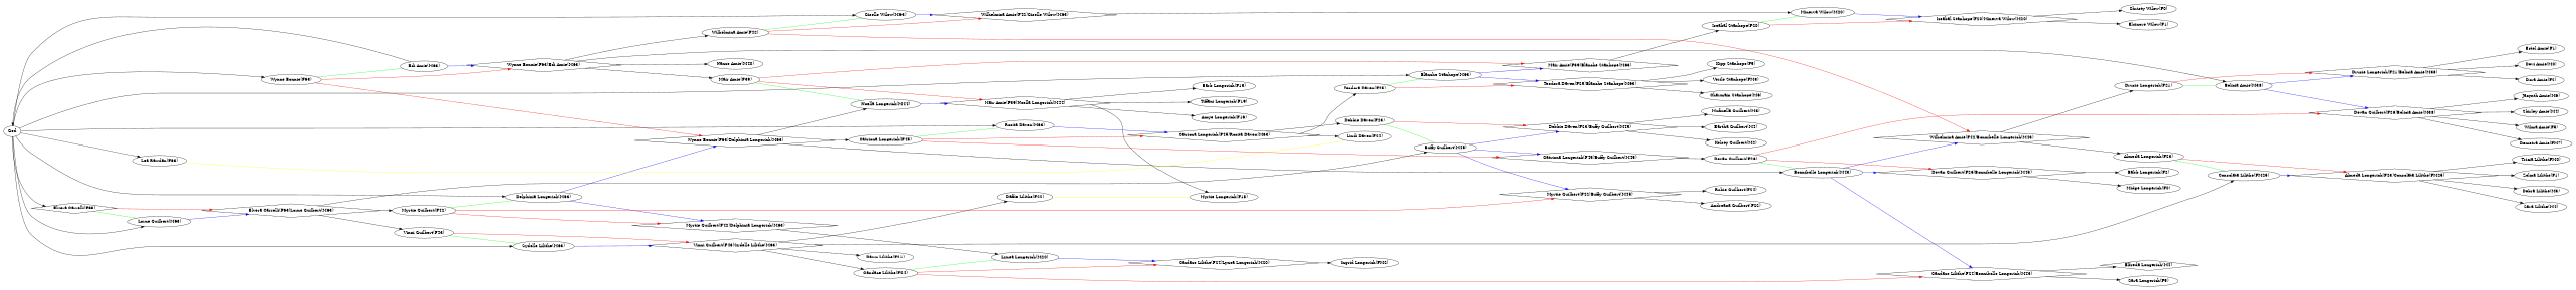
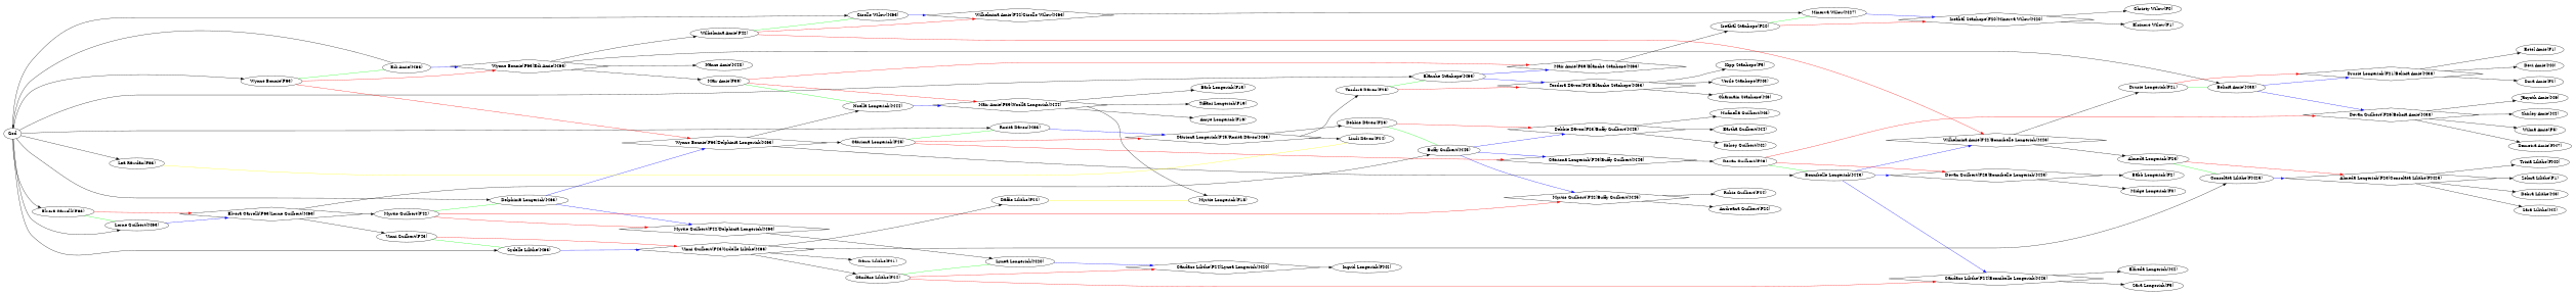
  digraph {
    rankdir=LR
    "Almeda Longerich(F23)Consolata Lilithe(FM25)" [height=.1 shape=diamond width=.1]
    "Debra Lilithe(M3)"
    "Sara Lilithe(M4)"
    "Tricia Lilithe(FM0)"
    "Zelma Lilithe(F1)"
    "Almeda Longerich(F23)"
    "Consolata Lilithe(FM25)"
    "Devan Guilbert(F26)Belicia Amie(M38)" [height=.1 shape=diamond width=.1]
    "Demetra Amie(FM7)"
    "Jacynth Amie(M6)"
    "Shirley Amie(M4)"
    "Wilma Amie(F5)"
    "Belicia Amie(M38)"
    "Drusie Longerich(F21)Belicia Amie(M38)" [height=.1 shape=diamond width=.1]
    "Devi Amie(M0)"
    "Dora Amie(F2)"
    "Estel Amie(F1)"
    "Mair Amie(F39)Blanche Stanhope(M63)" [height=.1 shape=diamond width=.1]
    "Iseabal Stanhope(F20)"
    "Blanche Stanhope(M63)"
    "Teodora Daven(F25)Blanche Stanhope(M63)" [height=.1 shape=diamond width=.1]
    "Charmain Stanhope(M6)"
    "Kipp Stanhope(F5)"
    "Verile Stanhope(FM3)"
-   "Minerva Wilow(M20)"
+   "Minerva Wilow(M20)" [label="Minerva Wilow(M27)"]
    "Iseabal Stanhope(F20)Minerva Wilow(M20)" [height=.1 shape=diamond width=.1]
    "Candace Lilithe(F24)Bonnibelle Longerich(M43)" [height=.1 shape=diamond width=.1]
-   "Elfreda Longerich(M4)" [shape=diamond]
+   "Elfreda Longerich(M4)"
    "Sara Longerich(F5)"
    "Bonnibelle Longerich(M43)"
    "Devan Guilbert(F26)Bonnibelle Longerich(M43)" [height=.1 shape=diamond width=.1]
    "Wilhelmina Amie(F42)Bonnibelle Longerich(M43)" [height=.1 shape=diamond width=.1]
    "Babb Longerich(F2)"
    "Midge Longerich(F0)"
    "Drusie Longerich(F21)"
    "Catriona Longerich(F45)Buffy Guilbert(M45)" [height=.1 shape=diamond width=.1]
    "Devan Guilbert(F26)"
    "Buffy Guilbert(M45)"
    "Debbie Daven(F23)Buffy Guilbert(M45)" [height=.1 shape=diamond width=.1]
    "Myrtie Guilbert(F42)Buffy Guilbert(M45)" [height=.1 shape=diamond width=.1]
    "Eartha Guilbert(M4)"
    "Kelsey Guilbert(M2)"
    "Mufinella Guilbert(M3)"
    "Andreana Guilbert(F22)"
    "Rubie Guilbert(F24)"
    "Candace Lilithe(F24)"
    "Lynea Longerich(M20)"
    "Candace Lilithe(F24)Lynea Longerich(M20)" [height=.1 shape=diamond width=.1]
    "Ingrid Longerich(FM2)"
    "Catriona Longerich(F45)"
    "Catriona Longerich(F45)Rosita Daven(M63)" [height=.1 shape=diamond width=.1]
    "Rosita Daven(M63)"
    "Debbie Daven(F23)"
    "Lindi Daven(F24)"
    "Teodora Daven(F25)"
    "Daffie Lilithe(F22)"
    "Myrtie Longerich(F18)"
    "Myrtie Guilbert(F42)Delphinia Longerich(M63)" [height=.1 shape=diamond width=.1]
    "Delphinia Longerich(M63)"
    "Wynne Bonnie(F63)Delphinia Longerich(M63)" [height=.1 shape=diamond width=.1]
    "Noella Longerich(M44)"
    "Mair Amie(F39)Noella Longerich(M44)" [height=.1 shape=diamond width=.1]
    "Wynne Bonnie(F63)Edi Amie(M63)" [height=.1 shape=diamond width=.1]
    "Mair Amie(F39)"
    "Wilhelmina Amie(F42)"
    "Nance Amie(M40)"
    "Edi Amie(M63)"
    God
    "Wilhelmina Amie(F42)Giselle Wilow(M63)" [height=.1 shape=diamond width=.1]
    "Giselle Wilow(M63)"
    "Elvera Carrelli(F63)Lorne Guilbert(M63)" [height=.1 shape=diamond width=.1]
    "Myrtie Guilbert(F42)"
    "Vinni Guilbert(F43)"
    "Sydelle Lilithe(M63)"
    "Vinni Guilbert(F43)Sydelle Lilithe(M63)" [height=.1 shape=diamond width=.1]
-   "Elvera Carrelli(F63)" [shape=diamond]
+   "Elvera Carrelli(F63)"
    "Lorne Guilbert(M63)"
    "Dawn Lilithe(F21)"
    "Lea Rawdan(F63)"
    "Wynne Bonnie(F63)"
    "Christy Wilow(F0)"
    "Elsinore Wilow(F1)"
    "Amye Longerich(F16)"
    "Barb Longerich(F15)"
    "Tiffani Longerich(F19)"
    "Almeda Longerich(F23)Consolata Lilithe(FM25)" -> "Debra Lilithe(M3)"
    "Almeda Longerich(F23)Consolata Lilithe(FM25)" -> "Sara Lilithe(M4)"
    "Almeda Longerich(F23)Consolata Lilithe(FM25)" -> "Tricia Lilithe(FM0)"
    "Almeda Longerich(F23)Consolata Lilithe(FM25)" -> "Zelma Lilithe(F1)"
    "Almeda Longerich(F23)" -> "Almeda Longerich(F23)Consolata Lilithe(FM25)" [color=red]
    "Almeda Longerich(F23)" -> "Consolata Lilithe(FM25)" [color=green dir=none]
    "Consolata Lilithe(FM25)" -> "Almeda Longerich(F23)Consolata Lilithe(FM25)" [color=blue]
    "Devan Guilbert(F26)Belicia Amie(M38)" -> "Demetra Amie(FM7)"
    "Devan Guilbert(F26)Belicia Amie(M38)" -> "Jacynth Amie(M6)"
    "Devan Guilbert(F26)Belicia Amie(M38)" -> "Shirley Amie(M4)"
    "Devan Guilbert(F26)Belicia Amie(M38)" -> "Wilma Amie(F5)"
    "Belicia Amie(M38)" -> "Devan Guilbert(F26)Belicia Amie(M38)" [color=blue]
    "Belicia Amie(M38)" -> "Drusie Longerich(F21)Belicia Amie(M38)" [color=blue]
    "Drusie Longerich(F21)Belicia Amie(M38)" -> "Devi Amie(M0)"
    "Drusie Longerich(F21)Belicia Amie(M38)" -> "Dora Amie(F2)"
    "Drusie Longerich(F21)Belicia Amie(M38)" -> "Estel Amie(F1)"
    "Mair Amie(F39)Blanche Stanhope(M63)" -> "Iseabal Stanhope(F20)"
    "Iseabal Stanhope(F20)" -> "Minerva Wilow(M20)" [color=green dir=none]
    "Iseabal Stanhope(F20)" -> "Iseabal Stanhope(F20)Minerva Wilow(M20)" [color=red]
    "Blanche Stanhope(M63)" -> "Mair Amie(F39)Blanche Stanhope(M63)" [color=blue]
    "Blanche Stanhope(M63)" -> "Teodora Daven(F25)Blanche Stanhope(M63)" [color=blue]
    "Teodora Daven(F25)Blanche Stanhope(M63)" -> "Charmain Stanhope(M6)"
    "Teodora Daven(F25)Blanche Stanhope(M63)" -> "Kipp Stanhope(F5)"
    "Teodora Daven(F25)Blanche Stanhope(M63)" -> "Verile Stanhope(FM3)"
    "Minerva Wilow(M20)" -> "Iseabal Stanhope(F20)Minerva Wilow(M20)" [color=blue]
    "Iseabal Stanhope(F20)Minerva Wilow(M20)" -> "Christy Wilow(F0)"
    "Iseabal Stanhope(F20)Minerva Wilow(M20)" -> "Elsinore Wilow(F1)"
    "Candace Lilithe(F24)Bonnibelle Longerich(M43)" -> "Elfreda Longerich(M4)"
    "Candace Lilithe(F24)Bonnibelle Longerich(M43)" -> "Sara Longerich(F5)"
    "Bonnibelle Longerich(M43)" -> "Candace Lilithe(F24)Bonnibelle Longerich(M43)" [color=blue]
    "Bonnibelle Longerich(M43)" -> "Devan Guilbert(F26)Bonnibelle Longerich(M43)" [color=blue]
    "Bonnibelle Longerich(M43)" -> "Wilhelmina Amie(F42)Bonnibelle Longerich(M43)" [color=blue]
    "Devan Guilbert(F26)Bonnibelle Longerich(M43)" -> "Babb Longerich(F2)"
    "Devan Guilbert(F26)Bonnibelle Longerich(M43)" -> "Midge Longerich(F0)"
    "Wilhelmina Amie(F42)Bonnibelle Longerich(M43)" -> "Almeda Longerich(F23)"
    "Wilhelmina Amie(F42)Bonnibelle Longerich(M43)" -> "Drusie Longerich(F21)"
    "Drusie Longerich(F21)" -> "Belicia Amie(M38)" [color=green dir=none]
    "Drusie Longerich(F21)" -> "Drusie Longerich(F21)Belicia Amie(M38)" [color=red]
    "Catriona Longerich(F45)Buffy Guilbert(M45)" -> "Devan Guilbert(F26)"
    "Devan Guilbert(F26)" -> "Devan Guilbert(F26)Belicia Amie(M38)" [color=red]
    "Devan Guilbert(F26)" -> "Bonnibelle Longerich(M43)" [color=green dir=none]
    "Devan Guilbert(F26)" -> "Devan Guilbert(F26)Bonnibelle Longerich(M43)" [color=red]
    "Buffy Guilbert(M45)" -> "Catriona Longerich(F45)Buffy Guilbert(M45)" [color=blue]
    "Buffy Guilbert(M45)" -> "Debbie Daven(F23)Buffy Guilbert(M45)" [color=blue]
    "Buffy Guilbert(M45)" -> "Myrtie Guilbert(F42)Buffy Guilbert(M45)" [color=blue]
    "Debbie Daven(F23)Buffy Guilbert(M45)" -> "Eartha Guilbert(M4)"
    "Debbie Daven(F23)Buffy Guilbert(M45)" -> "Kelsey Guilbert(M2)"
    "Debbie Daven(F23)Buffy Guilbert(M45)" -> "Mufinella Guilbert(M3)"
    "Myrtie Guilbert(F42)Buffy Guilbert(M45)" -> "Andreana Guilbert(F22)"
    "Myrtie Guilbert(F42)Buffy Guilbert(M45)" -> "Rubie Guilbert(F24)"
    "Candace Lilithe(F24)" -> "Candace Lilithe(F24)Bonnibelle Longerich(M43)" [color=red]
    "Candace Lilithe(F24)" -> "Lynea Longerich(M20)" [color=green dir=none]
    "Candace Lilithe(F24)" -> "Candace Lilithe(F24)Lynea Longerich(M20)" [color=red]
    "Lynea Longerich(M20)" -> "Candace Lilithe(F24)Lynea Longerich(M20)" [color=blue]
    "Candace Lilithe(F24)Lynea Longerich(M20)" -> "Ingrid Longerich(FM2)"
    "Catriona Longerich(F45)" -> "Catriona Longerich(F45)Buffy Guilbert(M45)" [color=red]
    "Catriona Longerich(F45)" -> "Catriona Longerich(F45)Rosita Daven(M63)" [color=red]
    "Catriona Longerich(F45)" -> "Rosita Daven(M63)" [color=green dir=none]
    "Catriona Longerich(F45)Rosita Daven(M63)" -> "Debbie Daven(F23)"
    "Catriona Longerich(F45)Rosita Daven(M63)" -> "Lindi Daven(F24)"
    "Catriona Longerich(F45)Rosita Daven(M63)" -> "Teodora Daven(F25)"
    "Rosita Daven(M63)" -> "Catriona Longerich(F45)Rosita Daven(M63)" [color=blue]
    "Debbie Daven(F23)" -> "Buffy Guilbert(M45)" [color=green dir=none]
    "Debbie Daven(F23)" -> "Debbie Daven(F23)Buffy Guilbert(M45)" [color=red]
    "Teodora Daven(F25)" -> "Blanche Stanhope(M63)" [color=green dir=none]
    "Teodora Daven(F25)" -> "Teodora Daven(F25)Blanche Stanhope(M63)" [color=red]
    "Daffie Lilithe(F22)" -> "Myrtie Longerich(F18)" [color=yellow dir=none]
    "Myrtie Guilbert(F42)Delphinia Longerich(M63)" -> "Lynea Longerich(M20)"
    "Delphinia Longerich(M63)" -> "Myrtie Guilbert(F42)Delphinia Longerich(M63)" [color=blue]
    "Delphinia Longerich(M63)" -> "Wynne Bonnie(F63)Delphinia Longerich(M63)" [color=blue]
    "Wynne Bonnie(F63)Delphinia Longerich(M63)" -> "Bonnibelle Longerich(M43)"
    "Wynne Bonnie(F63)Delphinia Longerich(M63)" -> "Catriona Longerich(F45)"
    "Wynne Bonnie(F63)Delphinia Longerich(M63)" -> "Noella Longerich(M44)"
    "Noella Longerich(M44)" -> "Mair Amie(F39)Noella Longerich(M44)" [color=blue]
    "Mair Amie(F39)Noella Longerich(M44)" -> "Myrtie Longerich(F18)"
    "Mair Amie(F39)Noella Longerich(M44)" -> "Amye Longerich(F16)"
    "Mair Amie(F39)Noella Longerich(M44)" -> "Barb Longerich(F15)"
    "Mair Amie(F39)Noella Longerich(M44)" -> "Tiffani Longerich(F19)"
    "Wynne Bonnie(F63)Edi Amie(M63)" -> "Belicia Amie(M38)"
    "Wynne Bonnie(F63)Edi Amie(M63)" -> "Mair Amie(F39)"
    "Wynne Bonnie(F63)Edi Amie(M63)" -> "Wilhelmina Amie(F42)"
    "Wynne Bonnie(F63)Edi Amie(M63)" -> "Nance Amie(M40)"
    "Mair Amie(F39)" -> "Mair Amie(F39)Blanche Stanhope(M63)" [color=red]
    "Mair Amie(F39)" -> "Noella Longerich(M44)" [color=green dir=none]
    "Mair Amie(F39)" -> "Mair Amie(F39)Noella Longerich(M44)" [color=red]
    "Wilhelmina Amie(F42)" -> "Wilhelmina Amie(F42)Bonnibelle Longerich(M43)" [color=red]
    "Wilhelmina Amie(F42)" -> "Wilhelmina Amie(F42)Giselle Wilow(M63)" [color=red]
    "Wilhelmina Amie(F42)" -> "Giselle Wilow(M63)" [color=green dir=none]
    "Edi Amie(M63)" -> "Wynne Bonnie(F63)Edi Amie(M63)" [color=blue]
    "Edi Amie(M63)" -> God
    God -> "Blanche Stanhope(M63)"
    God -> "Rosita Daven(M63)"
    God -> "Delphinia Longerich(M63)"
    God -> "Giselle Wilow(M63)"
    God -> "Sydelle Lilithe(M63)"
    God -> "Elvera Carrelli(F63)"
    God -> "Lorne Guilbert(M63)"
    God -> "Lea Rawdan(F63)"
    God -> "Wynne Bonnie(F63)"
    "Wilhelmina Amie(F42)Giselle Wilow(M63)" -> "Minerva Wilow(M20)"
    "Giselle Wilow(M63)" -> "Wilhelmina Amie(F42)Giselle Wilow(M63)" [color=blue]
    "Elvera Carrelli(F63)Lorne Guilbert(M63)" -> "Buffy Guilbert(M45)"
    "Elvera Carrelli(F63)Lorne Guilbert(M63)" -> "Myrtie Guilbert(F42)"
    "Elvera Carrelli(F63)Lorne Guilbert(M63)" -> "Vinni Guilbert(F43)"
    "Myrtie Guilbert(F42)" -> "Myrtie Guilbert(F42)Buffy Guilbert(M45)" [color=red]
    "Myrtie Guilbert(F42)" -> "Myrtie Guilbert(F42)Delphinia Longerich(M63)" [color=red]
    "Myrtie Guilbert(F42)" -> "Delphinia Longerich(M63)" [color=green dir=none]
    "Vinni Guilbert(F43)" -> "Sydelle Lilithe(M63)" [color=green dir=none]
    "Vinni Guilbert(F43)" -> "Vinni Guilbert(F43)Sydelle Lilithe(M63)" [color=red]
    "Sydelle Lilithe(M63)" -> "Vinni Guilbert(F43)Sydelle Lilithe(M63)" [color=blue]
    "Vinni Guilbert(F43)Sydelle Lilithe(M63)" -> "Consolata Lilithe(FM25)"
    "Vinni Guilbert(F43)Sydelle Lilithe(M63)" -> "Candace Lilithe(F24)"
    "Vinni Guilbert(F43)Sydelle Lilithe(M63)" -> "Daffie Lilithe(F22)"
    "Vinni Guilbert(F43)Sydelle Lilithe(M63)" -> "Dawn Lilithe(F21)"
    "Elvera Carrelli(F63)" -> "Elvera Carrelli(F63)Lorne Guilbert(M63)" [color=red]
    "Elvera Carrelli(F63)" -> "Lorne Guilbert(M63)" [color=green dir=none]
    "Lorne Guilbert(M63)" -> "Elvera Carrelli(F63)Lorne Guilbert(M63)" [color=blue]
    "Lea Rawdan(F63)" -> "Lindi Daven(F24)" [color=yellow dir=none]
    "Wynne Bonnie(F63)" -> "Wynne Bonnie(F63)Delphinia Longerich(M63)" [color=red]
    "Wynne Bonnie(F63)" -> "Wynne Bonnie(F63)Edi Amie(M63)" [color=red]
    "Wynne Bonnie(F63)" -> "Edi Amie(M63)" [color=green dir=none]
  }
